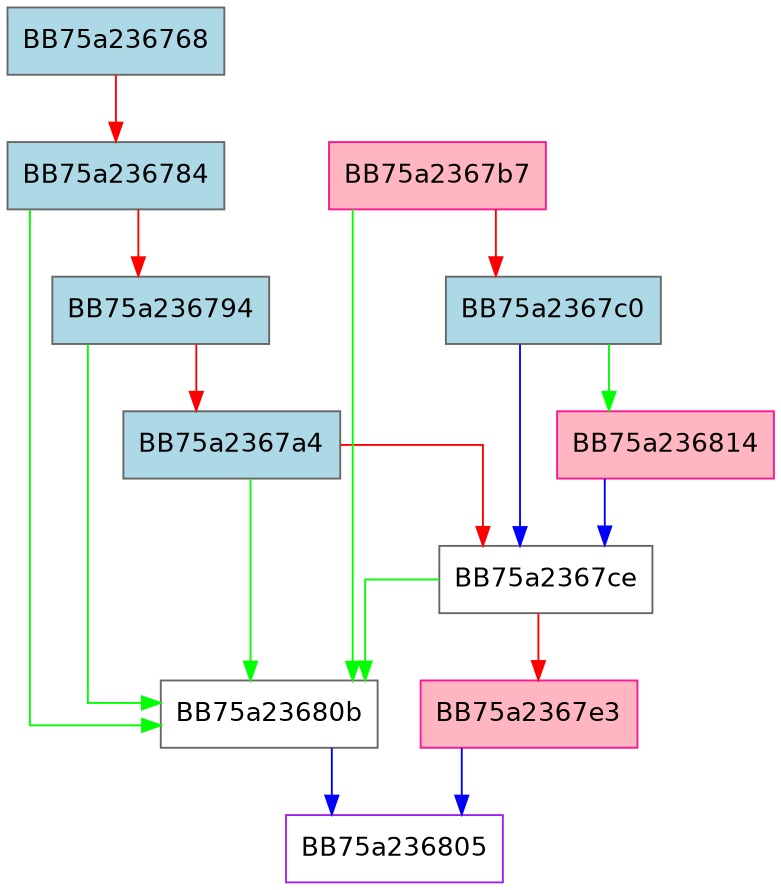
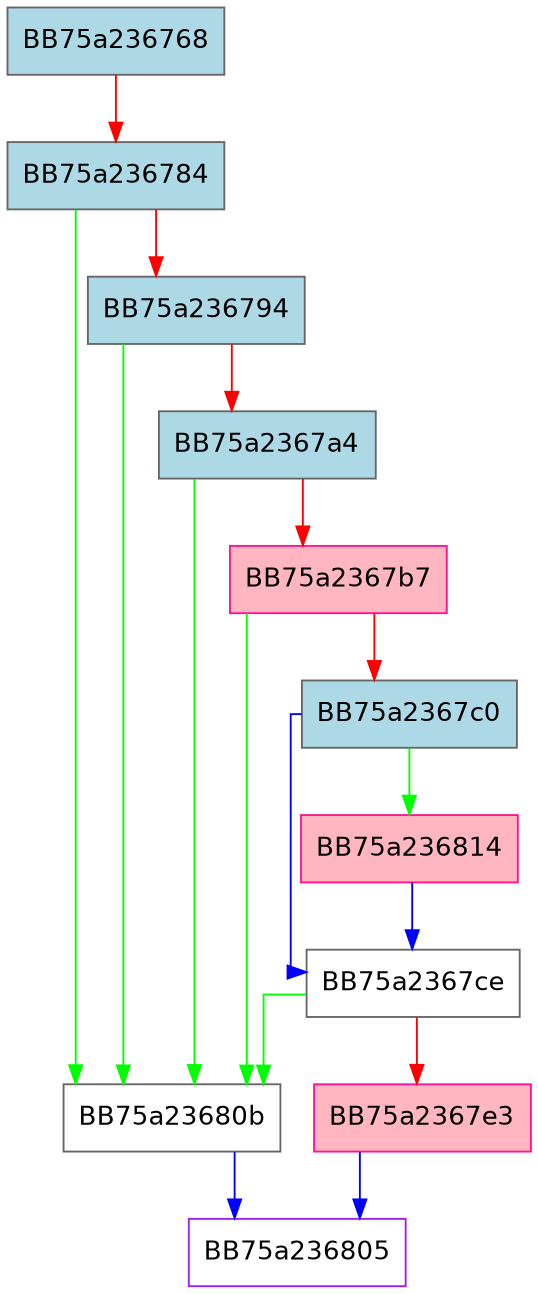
  digraph {
    fontname="DejaVu Sans"
    splines=ortho
    node [color=gray40 fillcolor=lightblue fontname="DejaVu Sans" shape=box style=filled]
    edge [color=red fontname="DejaVu Sans"]
    BB75a236768
    BB75a236784
    BB75a23680b [fillcolor=white]
    BB75a236805 [color=purple fillcolor=white]
    BB75a236794
    BB75a2367a4
    BB75a2367b7 [color=deeppink fillcolor=lightpink]
    BB75a2367c0
    BB75a236814 [color=deeppink fillcolor=lightpink]
    BB75a2367ce [fillcolor=white]
    BB75a2367e3 [color=deeppink fillcolor=lightpink]
    BB75a236768 -> BB75a236784
    BB75a236784 -> BB75a23680b [color=green]
    BB75a236784 -> BB75a236794
    BB75a23680b -> BB75a236805 [color=blue]
    BB75a236794 -> BB75a23680b [color=green]
    BB75a236794 -> BB75a2367a4
    BB75a2367a4 -> BB75a23680b [color=green]
-   BB75a2367a4 -> BB75a2367ce
+   BB75a2367a4 -> BB75a2367b7
    BB75a2367b7 -> BB75a23680b [color=green]
    BB75a2367b7 -> BB75a2367c0
    BB75a2367c0 -> BB75a236814 [color=green]
    BB75a2367c0 -> BB75a2367ce [color=blue]
    BB75a236814 -> BB75a2367ce [color=blue]
    BB75a2367ce -> BB75a23680b [color=green]
    BB75a2367ce -> BB75a2367e3
    BB75a2367e3 -> BB75a236805 [color=blue]
  }
